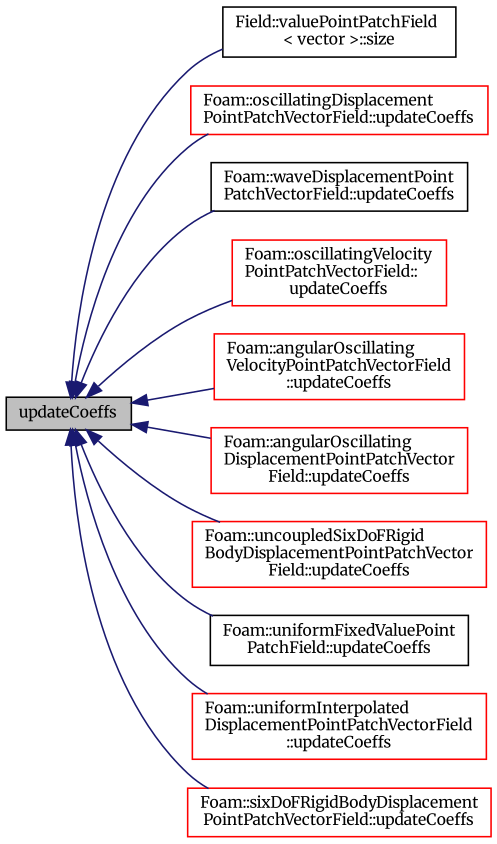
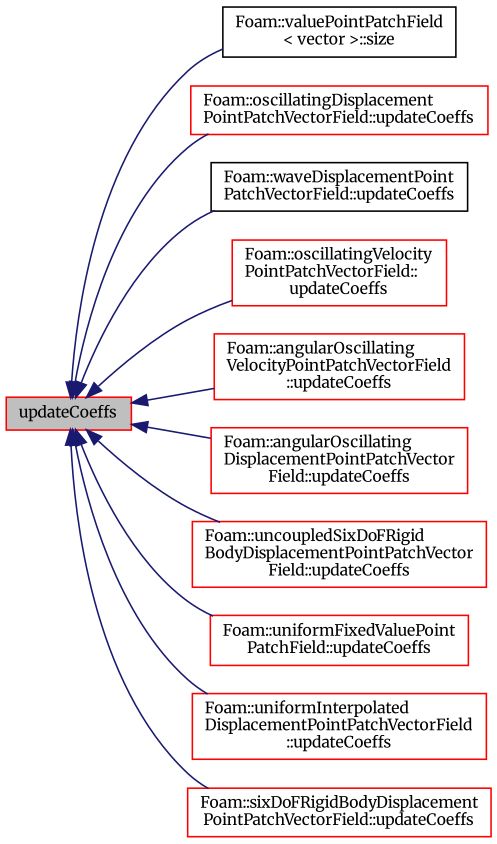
  digraph {
    fontname=Merriweather
    rankdir=LR
    node [color=red fontname=Merriweather fontsize=10 shape=record]
    edge [color=midnightblue dir=back fontname=Merriweather fontsize=10 labelfontname=FreeSans labelfontsize=10 style=solid]
-   n1 [color=black fillcolor=grey75 fontcolor=black height=0.2 label=updateCoeffs style=filled width=0.4]
-   n2 [color=black height=0.2 label="Field::valuePointPatchField\l\< vector \>::size" width=0.4]
+   n1 [fillcolor=grey75 fontcolor=black height=0.2 label=updateCoeffs style=filled width=0.4]
+   n2 [color=black height=0.2 label="Foam::valuePointPatchField\l\< vector \>::size" width=0.4]
    n3 [height=0.2 label="Foam::oscillatingDisplacement\lPointPatchVectorField::updateCoeffs" width=0.4]
    n4 [color=black height=0.2 label="Foam::waveDisplacementPoint\lPatchVectorField::updateCoeffs" width=0.4]
    n5 [height=0.2 label="Foam::oscillatingVelocity\lPointPatchVectorField::\lupdateCoeffs" width=0.4]
    n6 [height=0.2 label="Foam::angularOscillating\lVelocityPointPatchVectorField\l::updateCoeffs" width=0.4]
    n7 [height=0.2 label="Foam::angularOscillating\lDisplacementPointPatchVector\lField::updateCoeffs" width=0.4]
    n8 [height=0.2 label="Foam::uncoupledSixDoFRigid\lBodyDisplacementPointPatchVector\lField::updateCoeffs" width=0.4]
-   n9 [color=black height=0.2 label="Foam::uniformFixedValuePoint\lPatchField::updateCoeffs" width=0.4]
+   n9 [height=0.2 label="Foam::uniformFixedValuePoint\lPatchField::updateCoeffs" width=0.4]
    n10 [height=0.2 label="Foam::uniformInterpolated\lDisplacementPointPatchVectorField\l::updateCoeffs" width=0.4]
    n11 [height=0.2 label="Foam::sixDoFRigidBodyDisplacement\lPointPatchVectorField::updateCoeffs" width=0.4]
    n1 -> n2
    n1 -> n3
    n1 -> n4
    n1 -> n5
    n1 -> n6
    n1 -> n7
    n1 -> n8
    n1 -> n9
    n1 -> n10
    n1 -> n11
  }
